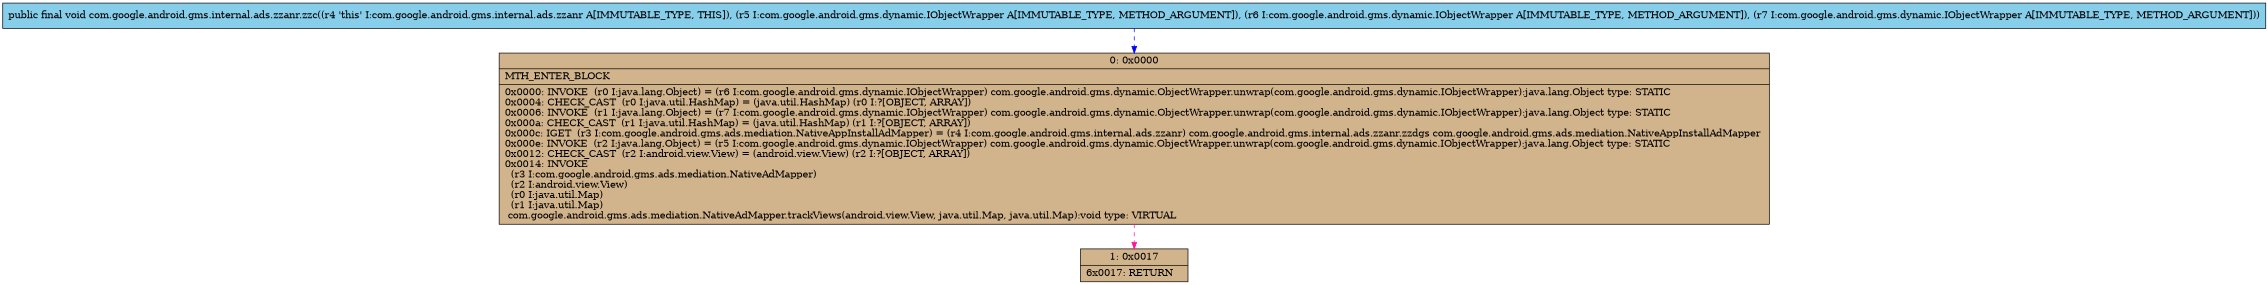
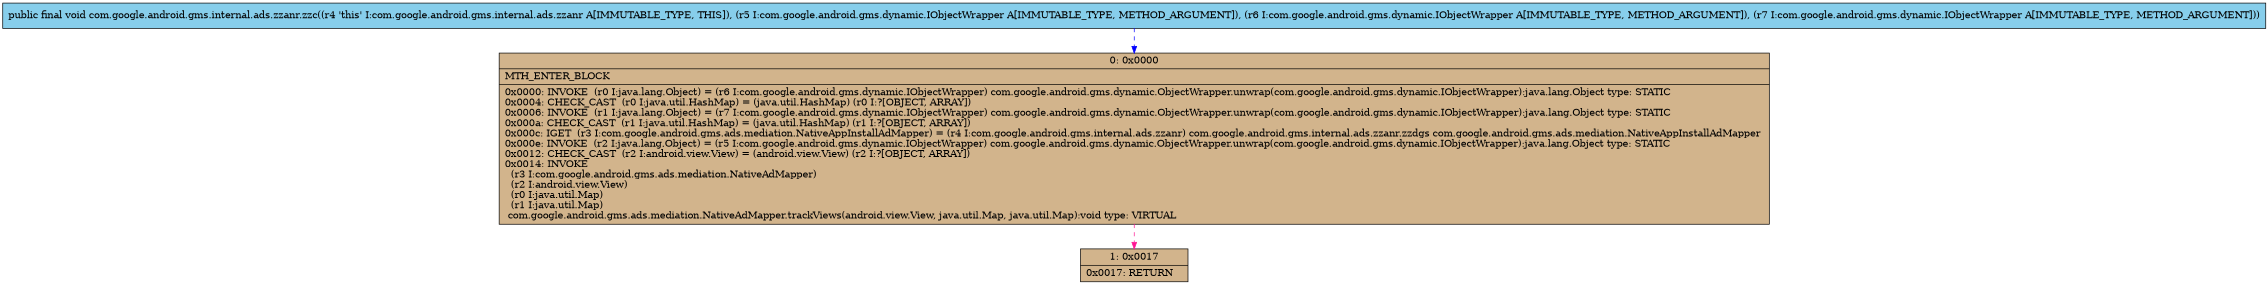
  digraph {
    node [shape=record style=filled fillcolor=tan]
    edge [style=dashed]
    n1 [label="{0\:\ 0x0000|MTH_ENTER_BLOCK\l|0x0000: INVOKE  (r0 I:java.lang.Object) = (r6 I:com.google.android.gms.dynamic.IObjectWrapper) com.google.android.gms.dynamic.ObjectWrapper.unwrap(com.google.android.gms.dynamic.IObjectWrapper):java.lang.Object type: STATIC \l0x0004: CHECK_CAST  (r0 I:java.util.HashMap) = (java.util.HashMap) (r0 I:?[OBJECT, ARRAY]) \l0x0006: INVOKE  (r1 I:java.lang.Object) = (r7 I:com.google.android.gms.dynamic.IObjectWrapper) com.google.android.gms.dynamic.ObjectWrapper.unwrap(com.google.android.gms.dynamic.IObjectWrapper):java.lang.Object type: STATIC \l0x000a: CHECK_CAST  (r1 I:java.util.HashMap) = (java.util.HashMap) (r1 I:?[OBJECT, ARRAY]) \l0x000c: IGET  (r3 I:com.google.android.gms.ads.mediation.NativeAppInstallAdMapper) = (r4 I:com.google.android.gms.internal.ads.zzanr) com.google.android.gms.internal.ads.zzanr.zzdgs com.google.android.gms.ads.mediation.NativeAppInstallAdMapper \l0x000e: INVOKE  (r2 I:java.lang.Object) = (r5 I:com.google.android.gms.dynamic.IObjectWrapper) com.google.android.gms.dynamic.ObjectWrapper.unwrap(com.google.android.gms.dynamic.IObjectWrapper):java.lang.Object type: STATIC \l0x0012: CHECK_CAST  (r2 I:android.view.View) = (android.view.View) (r2 I:?[OBJECT, ARRAY]) \l0x0014: INVOKE  \l  (r3 I:com.google.android.gms.ads.mediation.NativeAdMapper)\l  (r2 I:android.view.View)\l  (r0 I:java.util.Map)\l  (r1 I:java.util.Map)\l com.google.android.gms.ads.mediation.NativeAdMapper.trackViews(android.view.View, java.util.Map, java.util.Map):void type: VIRTUAL \l}"]
-   n2 [label="{1\:\ 0x0017|6x0017: RETURN   \l}"]
+   n2 [label="{1\:\ 0x0017|0x0017: RETURN   \l}"]
    n3 [label="{public final void com.google.android.gms.internal.ads.zzanr.zzc((r4 'this' I:com.google.android.gms.internal.ads.zzanr A[IMMUTABLE_TYPE, THIS]), (r5 I:com.google.android.gms.dynamic.IObjectWrapper A[IMMUTABLE_TYPE, METHOD_ARGUMENT]), (r6 I:com.google.android.gms.dynamic.IObjectWrapper A[IMMUTABLE_TYPE, METHOD_ARGUMENT]), (r7 I:com.google.android.gms.dynamic.IObjectWrapper A[IMMUTABLE_TYPE, METHOD_ARGUMENT])) }" fillcolor=skyblue]
    n1 -> n2 [color=deeppink]
    n3 -> n1 [color=blue]
  }
